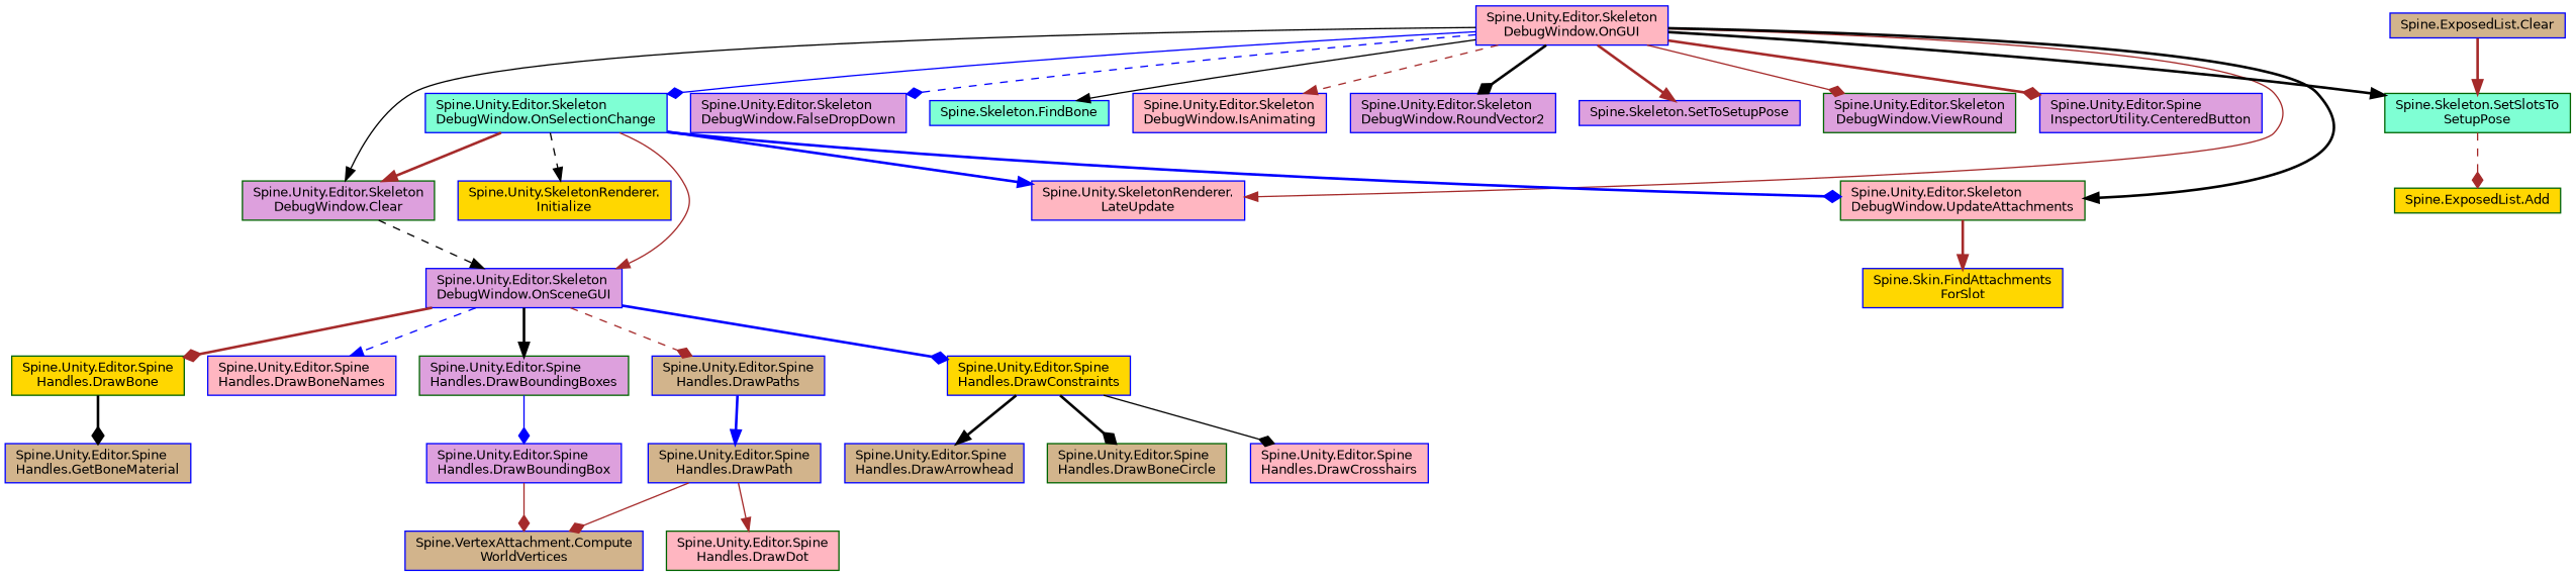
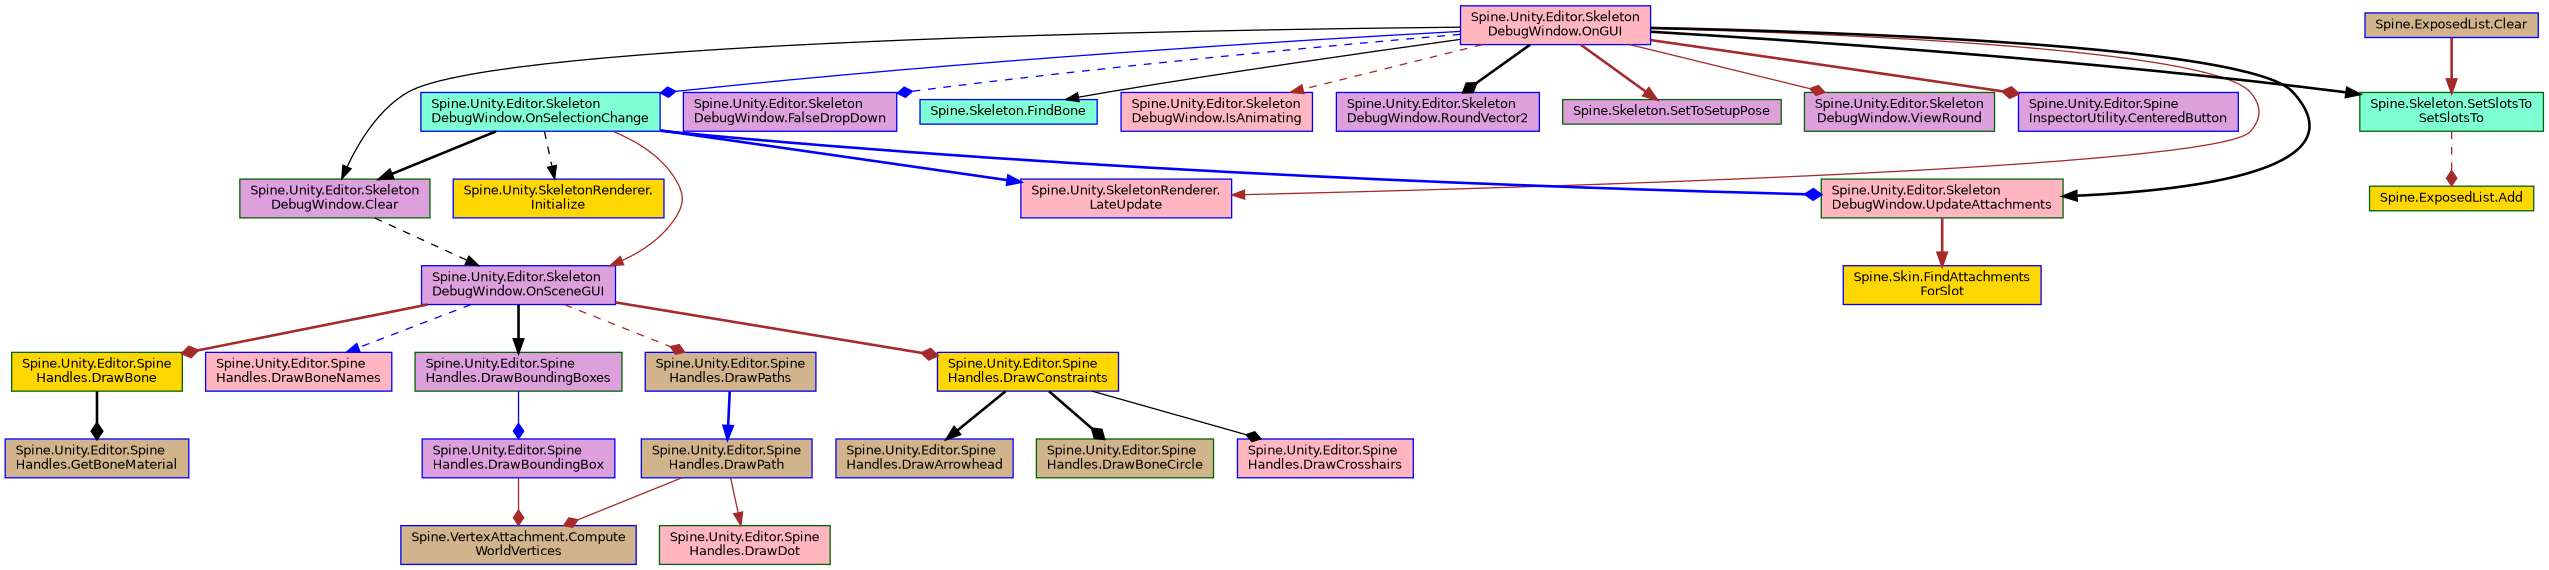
  digraph {
    rankdir=TB
    node [color=blue fillcolor=plum fontname=Helvetica fontsize=10 shape=record style=filled]
    edge [arrowhead=normal color=brown fontname=Helvetica fontsize=10 labelfontname=Helvetica labelfontsize=10 style=bold]
    n1 [fillcolor=lightpink fontcolor=black height=0.2 label="Spine.Unity.Editor.Skeleton\lDebugWindow.OnGUI" width=0.4]
    n2 [height=0.2 label="Spine.Unity.Editor.Spine\lInspectorUtility.CenteredButton" width=0.4]
    n3 [color=darkgreen height=0.2 label="Spine.Unity.Editor.Skeleton\lDebugWindow.Clear" width=0.4]
    n4 [height=0.2 label="Spine.Unity.Editor.Skeleton\lDebugWindow.FalseDropDown" width=0.4]
    n5 [fillcolor=aquamarine height=0.2 label="Spine.Skeleton.FindBone" width=0.4]
    n6 [fillcolor=lightpink height=0.2 label="Spine.Unity.Editor.Skeleton\lDebugWindow.IsAnimating" width=0.4]
    n7 [fillcolor=lightpink height=0.2 label="Spine.Unity.SkeletonRenderer.\lLateUpdate" width=0.4]
    n8 [fillcolor=aquamarine height=0.2 label="Spine.Unity.Editor.Skeleton\lDebugWindow.OnSelectionChange" width=0.4]
    n9 [color=darkgreen fillcolor=lightpink height=0.2 label="Spine.Unity.Editor.Skeleton\lDebugWindow.UpdateAttachments" width=0.4]
    n10 [height=0.2 label="Spine.Unity.Editor.Skeleton\lDebugWindow.RoundVector2" width=0.4]
-   n11 [color=darkgreen fillcolor=aquamarine height=0.2 label="Spine.Skeleton.SetSlotsTo\lSetupPose" width=0.4]
-   n12 [height=0.2 label="Spine.Skeleton.SetToSetupPose" width=0.4]
+   n11 [color=darkgreen fillcolor=aquamarine height=0.2 label="Spine.Skeleton.SetSlotsTo\lSetSlotsTo" width=0.4]
+   n12 [color=darkgreen height=0.2 label="Spine.Skeleton.SetToSetupPose" width=0.4]
    n13 [color=darkgreen height=0.2 label="Spine.Unity.Editor.Skeleton\lDebugWindow.ViewRound" width=0.4]
    n14 [height=0.2 label="Spine.Unity.Editor.Skeleton\lDebugWindow.OnSceneGUI" width=0.4]
    n15 [fillcolor=gold height=0.2 label="Spine.Unity.SkeletonRenderer.\lInitialize" width=0.4]
    n16 [fillcolor=gold height=0.2 label="Spine.Skin.FindAttachments\lForSlot" width=0.4]
    n17 [color=darkgreen fillcolor=gold height=0.2 label="Spine.ExposedList.Add" width=0.4]
    n18 [color=darkgreen fillcolor=gold height=0.2 label="Spine.Unity.Editor.Spine\lHandles.DrawBone" width=0.4]
    n19 [fillcolor=lightpink height=0.2 label="Spine.Unity.Editor.Spine\lHandles.DrawBoneNames" width=0.4]
    n20 [color=darkgreen height=0.2 label="Spine.Unity.Editor.Spine\lHandles.DrawBoundingBoxes" width=0.4]
    n21 [fillcolor=gold height=0.2 label="Spine.Unity.Editor.Spine\lHandles.DrawConstraints" width=0.4]
    n22 [fillcolor=tan height=0.2 label="Spine.Unity.Editor.Spine\lHandles.DrawPaths" width=0.4]
    n23 [fillcolor=tan height=0.2 label="Spine.Unity.Editor.Spine\lHandles.GetBoneMaterial" width=0.4]
    n24 [height=0.2 label="Spine.Unity.Editor.Spine\lHandles.DrawBoundingBox" width=0.4]
    n25 [fillcolor=tan height=0.2 label="Spine.Unity.Editor.Spine\lHandles.DrawArrowhead" width=0.4]
    n26 [color=darkgreen fillcolor=tan height=0.2 label="Spine.Unity.Editor.Spine\lHandles.DrawBoneCircle" width=0.4]
    n27 [fillcolor=lightpink height=0.2 label="Spine.Unity.Editor.Spine\lHandles.DrawCrosshairs" width=0.4]
    n28 [fillcolor=tan height=0.2 label="Spine.Unity.Editor.Spine\lHandles.DrawPath" width=0.4]
    n29 [fillcolor=tan height=0.2 label="Spine.VertexAttachment.Compute\lWorldVertices" width=0.4]
    n30 [color=darkgreen fillcolor=lightpink height=0.2 label="Spine.Unity.Editor.Spine\lHandles.DrawDot" width=0.4]
    n31 [fillcolor=tan height=0.2 label="Spine.ExposedList.Clear" width=0.4]
    n1 -> n2 [arrowhead=diamond]
    n1 -> n3 [color=black style=solid]
    n1 -> n4 [arrowhead=diamond color=blue style=dashed]
    n1 -> n5 [color=black style=solid]
    n1 -> n6 [style=dashed]
    n1 -> n7 [style=solid]
    n1 -> n8 [arrowhead=diamond color=blue style=solid]
    n1 -> n9 [color=black]
    n1 -> n10 [arrowhead=diamond color=black]
    n1 -> n11 [color=black]
    n1 -> n12
    n1 -> n13 [arrowhead=diamond style=solid]
    n3 -> n14 [color=black style=dashed]
-   n8 -> n3
+   n8 -> n3 [color=black]
    n8 -> n7 [color=blue]
    n8 -> n9 [arrowhead=diamond color=blue]
    n8 -> n14 [style=solid]
    n8 -> n15 [color=black style=dashed]
    n9 -> n16
    n11 -> n17 [arrowhead=diamond style=dashed]
    n14 -> n18 [arrowhead=diamond]
    n14 -> n19 [color=blue style=dashed]
    n14 -> n20 [color=black]
-   n14 -> n21 [arrowhead=diamond color=blue]
+   n14 -> n21 [arrowhead=diamond]
    n14 -> n22 [arrowhead=diamond style=dashed]
    n18 -> n23 [arrowhead=diamond color=black]
    n20 -> n24 [arrowhead=diamond color=blue style=solid]
    n21 -> n25 [color=black]
    n21 -> n26 [arrowhead=diamond color=black]
    n21 -> n27 [arrowhead=diamond color=black style=solid]
    n22 -> n28 [color=blue]
    n24 -> n29 [arrowhead=diamond style=solid]
    n28 -> n29 [arrowhead=diamond style=solid]
    n28 -> n30 [style=solid]
    n31 -> n11
  }
